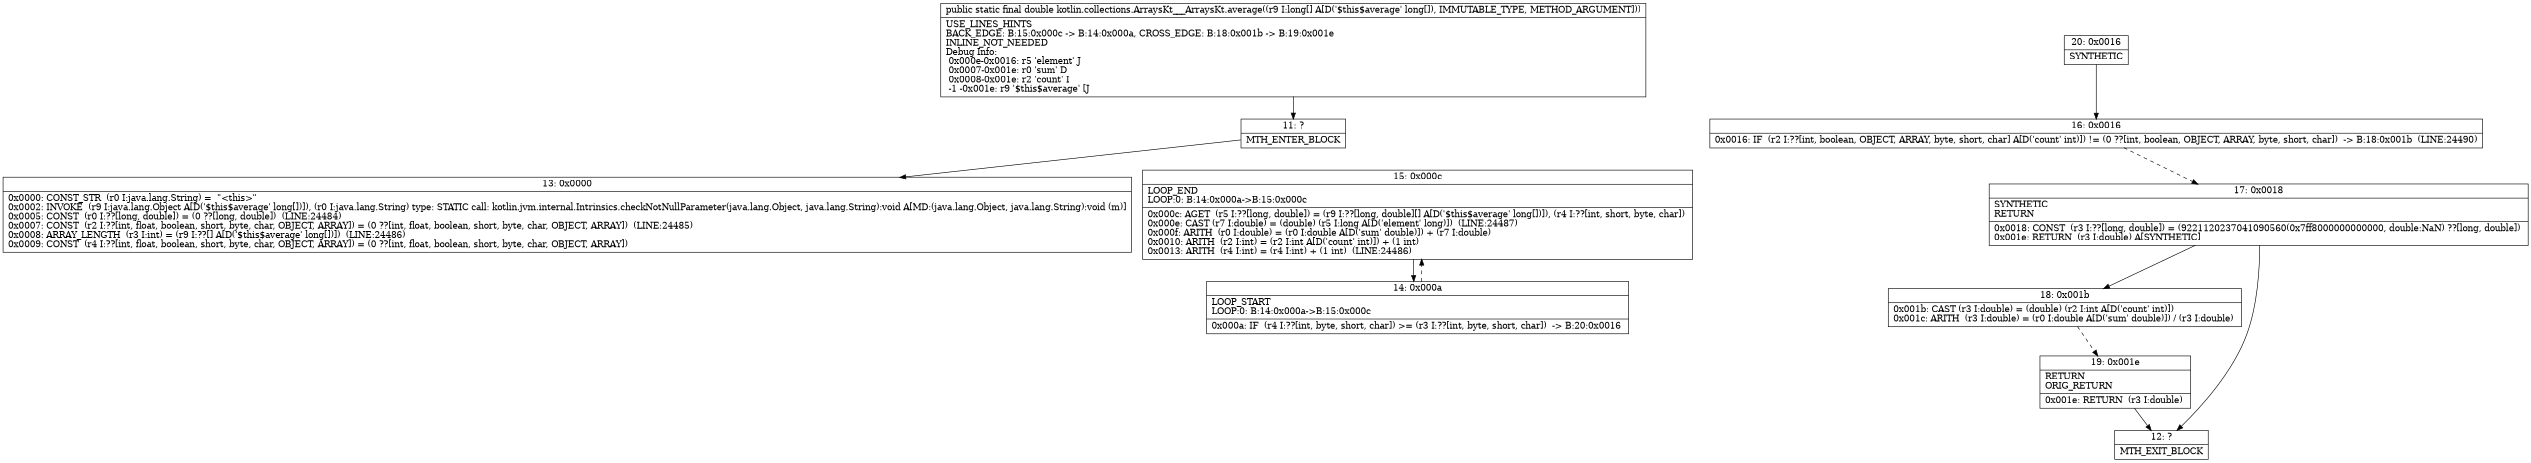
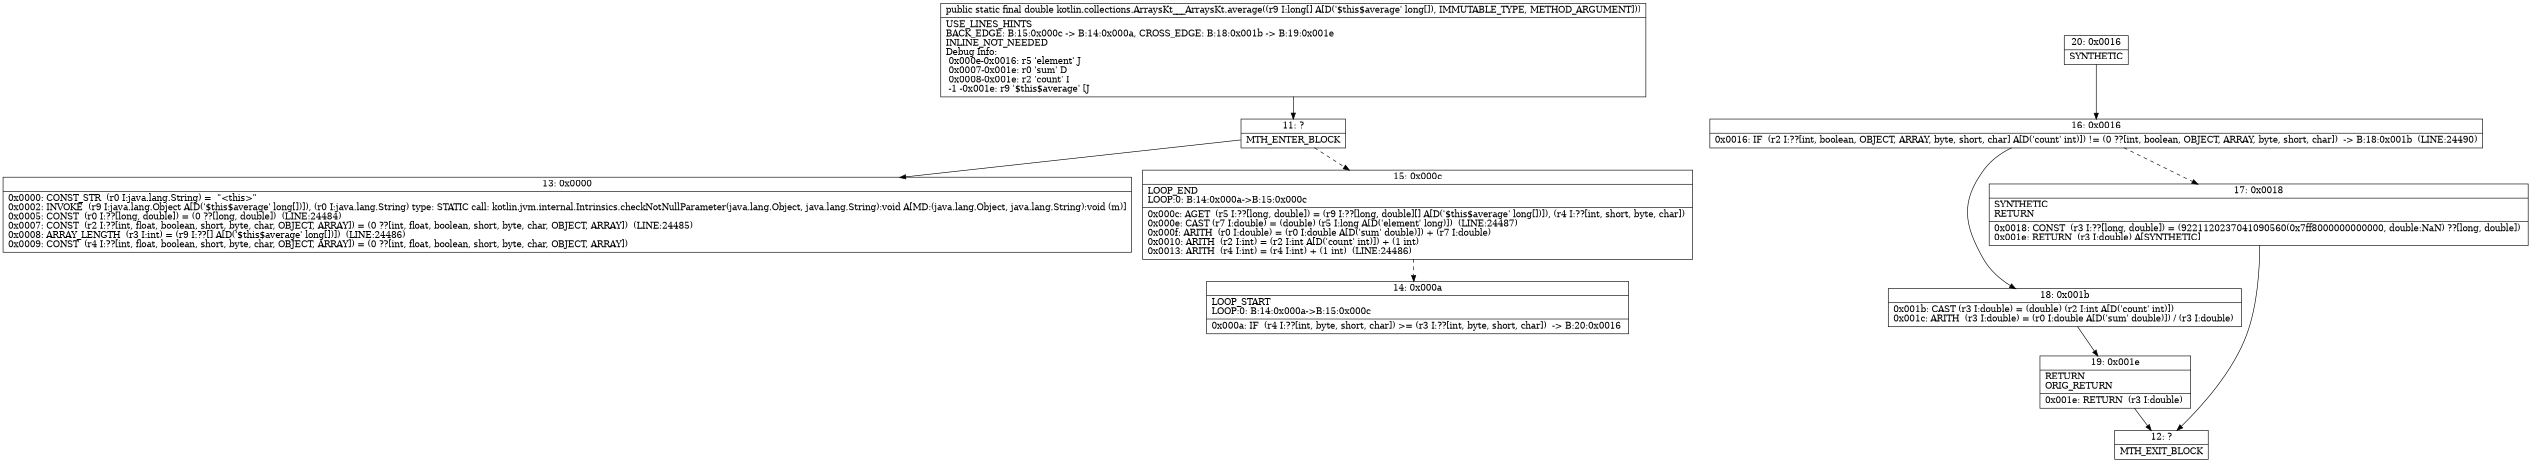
  digraph {
    node [shape=record]
    n1 [label="{11\:\ ?|MTH_ENTER_BLOCK\l}"]
    n2 [label="{13\:\ 0x0000|0x0000: CONST_STR  (r0 I:java.lang.String) =  \"\<this\>\" \l0x0002: INVOKE  (r9 I:java.lang.Object A[D('$this$average' long[])]), (r0 I:java.lang.String) type: STATIC call: kotlin.jvm.internal.Intrinsics.checkNotNullParameter(java.lang.Object, java.lang.String):void A[MD:(java.lang.Object, java.lang.String):void (m)]\l0x0005: CONST  (r0 I:??[long, double]) = (0 ??[long, double])  (LINE:24484)\l0x0007: CONST  (r2 I:??[int, float, boolean, short, byte, char, OBJECT, ARRAY]) = (0 ??[int, float, boolean, short, byte, char, OBJECT, ARRAY])  (LINE:24485)\l0x0008: ARRAY_LENGTH  (r3 I:int) = (r9 I:??[] A[D('$this$average' long[])])  (LINE:24486)\l0x0009: CONST  (r4 I:??[int, float, boolean, short, byte, char, OBJECT, ARRAY]) = (0 ??[int, float, boolean, short, byte, char, OBJECT, ARRAY]) \l}"]
    n3 [label="{14\:\ 0x000a|LOOP_START\lLOOP:0: B:14:0x000a\-\>B:15:0x000c\l|0x000a: IF  (r4 I:??[int, byte, short, char]) \>= (r3 I:??[int, byte, short, char])  \-\> B:20:0x0016 \l}"]
    n4 [label="{15\:\ 0x000c|LOOP_END\lLOOP:0: B:14:0x000a\-\>B:15:0x000c\l|0x000c: AGET  (r5 I:??[long, double]) = (r9 I:??[long, double][] A[D('$this$average' long[])]), (r4 I:??[int, short, byte, char]) \l0x000e: CAST (r7 I:double) = (double) (r5 I:long A[D('element' long)])  (LINE:24487)\l0x000f: ARITH  (r0 I:double) = (r0 I:double A[D('sum' double)]) + (r7 I:double) \l0x0010: ARITH  (r2 I:int) = (r2 I:int A[D('count' int)]) + (1 int) \l0x0013: ARITH  (r4 I:int) = (r4 I:int) + (1 int)  (LINE:24486)\l}"]
    n5 [label="{20\:\ 0x0016|SYNTHETIC\l}"]
    n6 [label="{16\:\ 0x0016|0x0016: IF  (r2 I:??[int, boolean, OBJECT, ARRAY, byte, short, char] A[D('count' int)]) != (0 ??[int, boolean, OBJECT, ARRAY, byte, short, char])  \-\> B:18:0x001b  (LINE:24490)\l}"]
    n7 [label="{17\:\ 0x0018|SYNTHETIC\lRETURN\l|0x0018: CONST  (r3 I:??[long, double]) = (9221120237041090560(0x7ff8000000000000, double:NaN) ??[long, double]) \l0x001e: RETURN  (r3 I:double) A[SYNTHETIC]\l}"]
    n8 [label="{18\:\ 0x001b|0x001b: CAST (r3 I:double) = (double) (r2 I:int A[D('count' int)]) \l0x001c: ARITH  (r3 I:double) = (r0 I:double A[D('sum' double)]) \/ (r3 I:double) \l}"]
    n9 [label="{12\:\ ?|MTH_EXIT_BLOCK\l}"]
    n10 [label="{19\:\ 0x001e|RETURN\lORIG_RETURN\l|0x001e: RETURN  (r3 I:double) \l}"]
    n11 [label="{public static final double kotlin.collections.ArraysKt___ArraysKt.average((r9 I:long[] A[D('$this$average' long[]), IMMUTABLE_TYPE, METHOD_ARGUMENT]))  | USE_LINES_HINTS\lBACK_EDGE: B:15:0x000c \-\> B:14:0x000a, CROSS_EDGE: B:18:0x001b \-\> B:19:0x001e\lINLINE_NOT_NEEDED\lDebug Info:\l  0x000e\-0x0016: r5 'element' J\l  0x0007\-0x001e: r0 'sum' D\l  0x0008\-0x001e: r2 'count' I\l  \-1 \-0x001e: r9 '$this$average' [J\l}"]
    n1 -> n2
-   n3 -> n4 [style=dashed]
-   n4 -> n3
+   n1 -> n4 [style=dashed]
+   n4 -> n3 [style=dashed]
    n5 -> n6
    n6 -> n7 [style=dashed]
-   n7 -> n8
+   n6 -> n8
    n7 -> n9
-   n8 -> n10 [style=dashed]
+   n8 -> n10
    n10 -> n9
    n11 -> n1
  }
